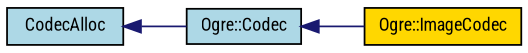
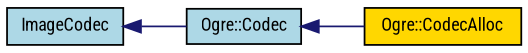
  digraph {
    fontname="Roboto Condensed"
    rankdir=LR
    node [color=black fillcolor=lightblue fontname="Roboto Condensed" fontsize=10 shape=record style=filled]
    edge [color=midnightblue dir=back fontname="Roboto Condensed" fontsize=10 labelfontname=Helvetica labelfontsize=10 style=solid]
-   n1 [fillcolor=gold height=0.2 label="Ogre::ImageCodec" width=0.4]
+   n1 [fillcolor=gold height=0.2 label="Ogre::CodecAlloc" width=0.4]
    n2 [height=0.2 label="Ogre::Codec" width=0.4]
-   n3 [height=0.2 label=CodecAlloc width=0.4]
+   n3 [height=0.2 label=ImageCodec width=0.4]
    n2 -> n1
    n3 -> n2
  }
